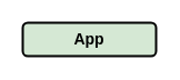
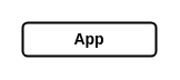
  <mxCell id="0" />
  <mxCell id="1" parent="0" />
- <mxCell id="2" value="App" style="rounded=1;whiteSpace=wrap;html=1;fontStyle=1;fontSize=14;strokeWidth=2;fillColor=#d5e8d4;" vertex="1" parent="1"><mxGeometry x="20" y="20" width="120" height="30" as="geometry" /></mxCell>
+ <mxCell id="2" value="App" style="rounded=1;whiteSpace=wrap;html=1;fontStyle=1;fontSize=14;strokeWidth=2;" vertex="1" parent="1"><mxGeometry x="20" y="20" width="120" height="30" as="geometry" /></mxCell>
